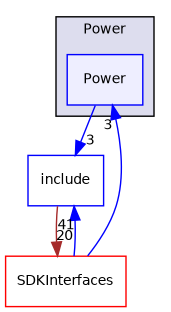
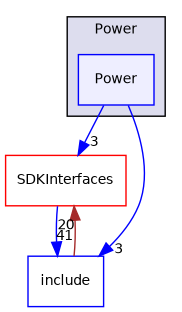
  digraph {
    compound=true
    fontname="DejaVu Sans"
    node [color=blue fillcolor=white fontname="DejaVu Sans" fontsize=10 shape=box style=filled]
    edge [color=blue fontname="DejaVu Sans" headlabel=3 labeldistance=1.5 labelfontname=Helvetica labelfontsize=10]
    n1 [fillcolor="#eeeeff" label=Power pencolor=black]
    n2 [color=red label=SDKInterfaces]
    n3 [label=include]
    subgraph cluster_1 {
      bgcolor="#ddddee"
      fontsize=10
      label=Power
      pencolor=black
      n1
    }
-   n2 -> n1
+   n1 -> n2
    n1 -> n3
    n2 -> n3 [headlabel=41]
    n3 -> n2 [color=brown headlabel=20]
  }
